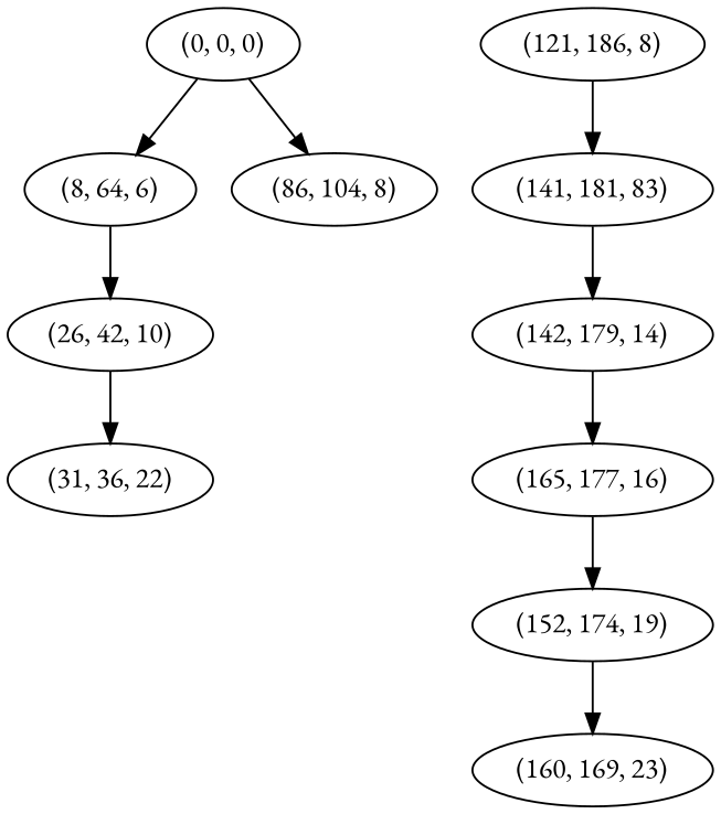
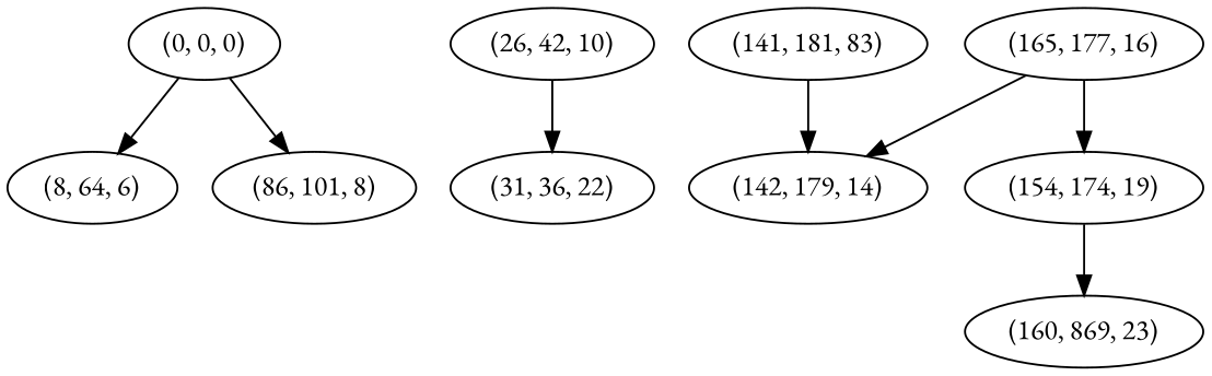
  digraph {
    fontname="EB Garamond"
    node [fontname="EB Garamond"]
    edge [fontname="EB Garamond"]
    n1 [label="(8, 64, 6)"]
    "(0, 0, 0)"
-   "(86, 104, 8)"
+   "(86, 104, 8)" [label="(86, 101, 8)"]
    n4 [label="(26, 42, 10)"]
    n5 [label="(141, 181, 83)"]
-   "(121, 186, 8)"
    "(31, 36, 22)"
    "(142, 179, 14)"
    n9 [label="(165, 177, 16)"]
-   "(154, 174, 19)" [label="(152, 174, 19)"]
-   "(160, 169, 23)"
-   n1 -> n4
+   "(154, 174, 19)"
+   "(160, 169, 23)" [label="(160, 869, 23)"]
    "(0, 0, 0)" -> n1
    "(0, 0, 0)" -> "(86, 104, 8)"
    n4 -> "(31, 36, 22)"
    n5 -> "(142, 179, 14)"
-   "(121, 186, 8)" -> n5
-   "(142, 179, 14)" -> n9
+   n9 -> "(142, 179, 14)"
    n9 -> "(154, 174, 19)"
    "(154, 174, 19)" -> "(160, 169, 23)"
  }
